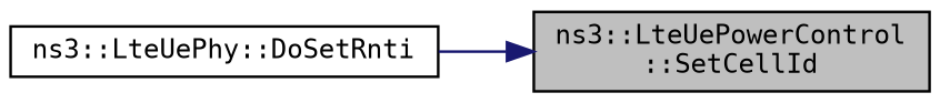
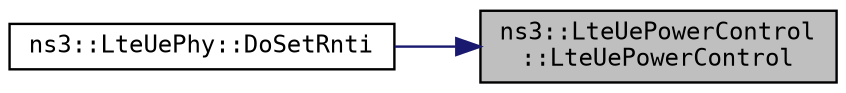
  digraph {
    rankdir=RL
    fontname="DejaVu Sans Mono"
    node [color=black fontname="DejaVu Sans Mono" fontsize=10 shape=record style=filled]
-   n1 [fillcolor=grey75 fontcolor=black height=0.2 label="ns3::LteUePowerControl\l::SetCellId" width=0.4]
+   n1 [fillcolor=grey75 fontcolor=black height=0.2 label="ns3::LteUePowerControl\l::LteUePowerControl" width=0.4]
    n2 [fillcolor=white height=0.2 label="ns3::LteUePhy::DoSetRnti" width=0.4]
    n1 -> n2 [color=midnightblue dir=back fontname="DejaVu Sans Mono" fontsize=10 labelfontname=Helvetica labelfontsize=10 style=solid]
  }
